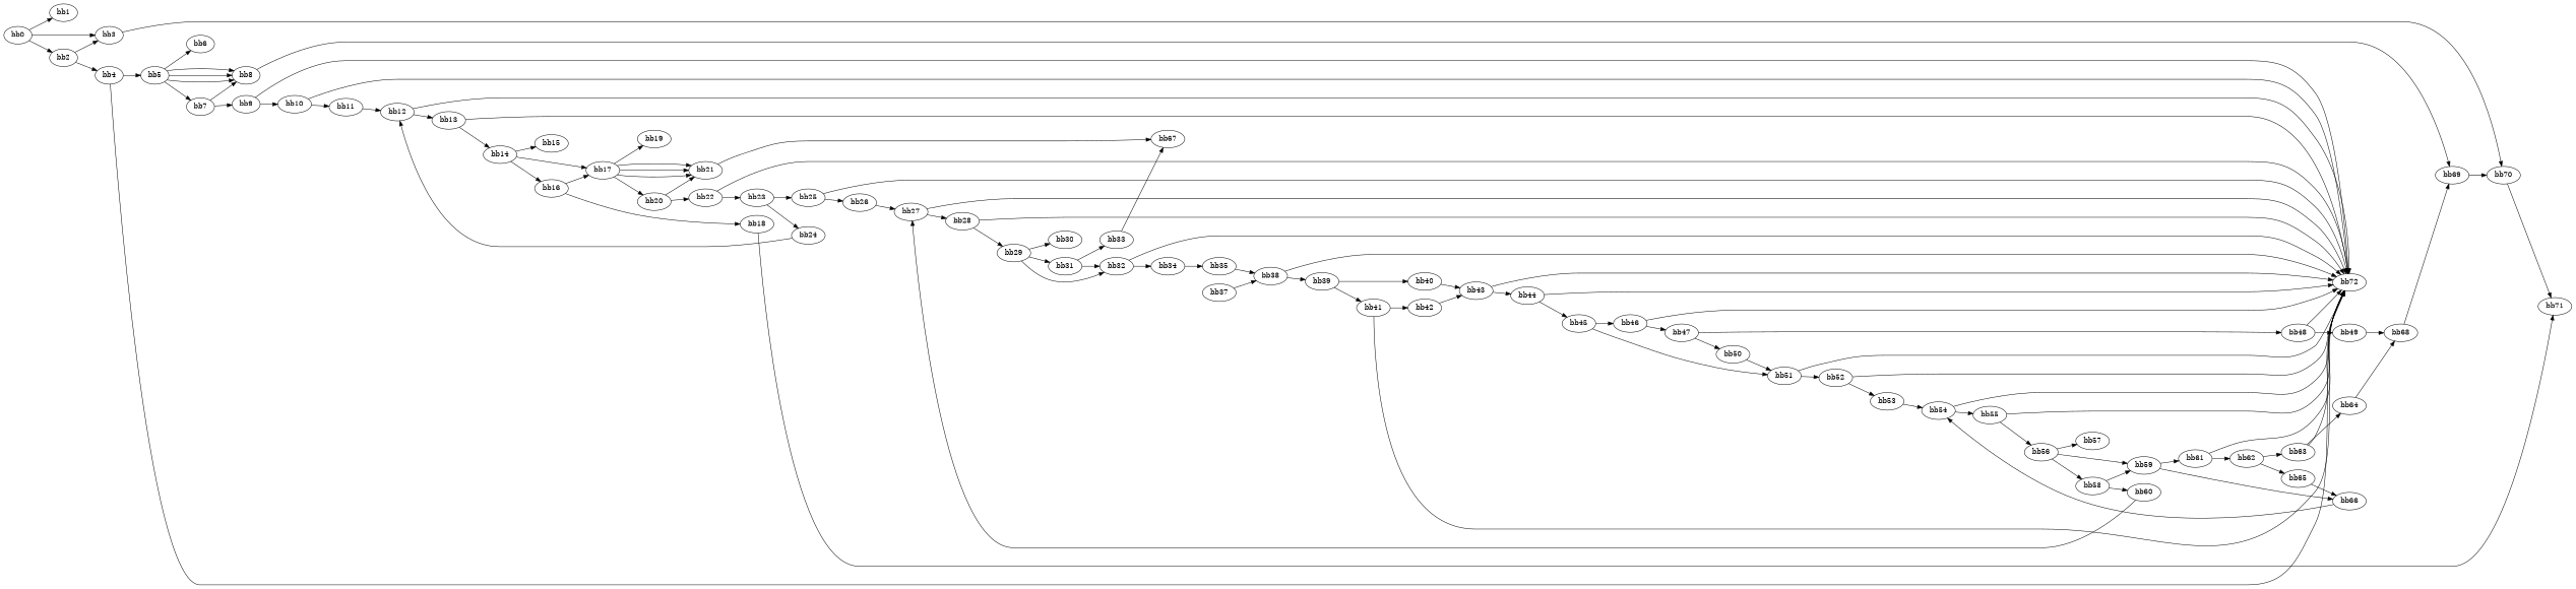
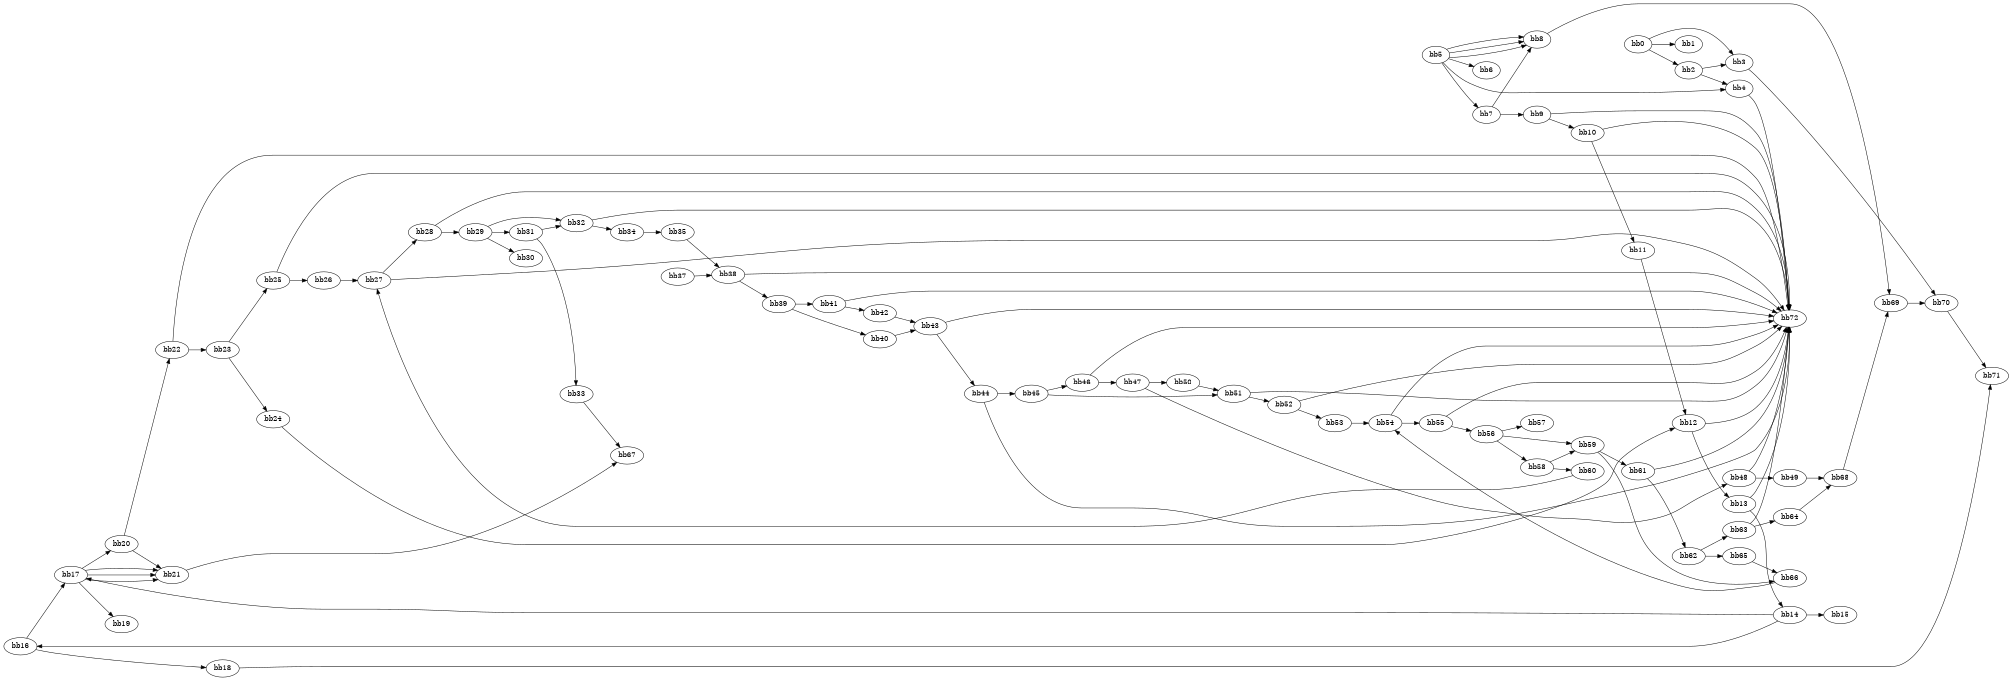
  digraph {
    rankdir=LR
    n1 [label="bb0\l"]
    n2 [label="bb1\l"]
    n3 [label="bb2\l"]
    n4 [label="bb3\l"]
    n5 [label="bb4\l"]
    n6 [label="bb70\l"]
    n7 [label="bb5\l"]
    n8 [label="bb72\l"]
    n9 [label="bb71\l"]
    n10 [label="bb6\l"]
    n11 [label="bb7\l"]
    n12 [label="bb8\l"]
    n13 [label="bb9\l"]
    n14 [label="bb69\l"]
    n15 [label="bb10\l"]
    n16 [label="bb11\l"]
    n17 [label="bb12\l"]
    n18 [label="bb13\l"]
    n19 [label="bb14\l"]
    n20 [label="bb15\l"]
    n21 [label="bb16\l"]
    n22 [label="bb17\l"]
    n23 [label="bb18\l"]
    n24 [label="bb19\l"]
    n25 [label="bb20\l"]
    n26 [label="bb21\l"]
    n27 [label="bb22\l"]
    n28 [label="bb67\l"]
    n29 [label="bb23\l"]
    n30 [label="bb24\l"]
    n31 [label="bb25\l"]
    n32 [label="bb26\l"]
    n33 [label="bb27\l"]
    n34 [label="bb28\l"]
    n35 [label="bb29\l"]
    n36 [label="bb30\l"]
    n37 [label="bb31\l"]
    n38 [label="bb32\l"]
    n39 [label="bb33\l"]
    n40 [label="bb34\l"]
    n41 [label="bb35\l"]
    n42 [label="bb38\l"]
    n43 [label="bb39\l"]
    n44 [label="bb37\l"]
    n45 [label="bb40\l"]
    n46 [label="bb41\l"]
    n47 [label="bb43\l"]
    n48 [label="bb42\l"]
    n49 [label="bb44\l"]
    n50 [label="bb45\l"]
    n51 [label="bb46\l"]
    n52 [label="bb51\l"]
    n53 [label="bb47\l"]
    n54 [label="bb52\l"]
    n55 [label="bb48\l"]
    n56 [label="bb50\l"]
    n57 [label="bb49\l"]
    n58 [label="bb68\l"]
    n59 [label="bb53\l"]
    n60 [label="bb54\l"]
    n61 [label="bb55\l"]
    n62 [label="bb56\l"]
    n63 [label="bb57\l"]
    n64 [label="bb58\l"]
    n65 [label="bb59\l"]
    n66 [label="bb60\l"]
    n67 [label="bb61\l"]
    n68 [label="bb66\l"]
    n69 [label="bb62\l"]
    n70 [label="bb63\l"]
    n71 [label="bb65\l"]
    n72 [label="bb64\l"]
    n1 -> n2
    n1 -> n3
    n1 -> n4
    n3 -> n4
    n3 -> n5
    n4 -> n6
-   n5 -> n7
+   n7 -> n5
    n5 -> n8
    n6 -> n9
    n7 -> n10
    n7 -> n11
    n7 -> n12
    n7 -> n12
    n7 -> n12
    n11 -> n12
    n11 -> n13
    n12 -> n14
    n13 -> n8
    n13 -> n15
    n14 -> n6
    n15 -> n8
    n15 -> n16
    n16 -> n17
    n17 -> n8
    n17 -> n18
    n18 -> n8
    n18 -> n19
    n19 -> n20
    n19 -> n21
    n19 -> n22
    n21 -> n22
    n21 -> n23
    n22 -> n24
    n22 -> n25
    n22 -> n26
    n22 -> n26
    n22 -> n26
    n23 -> n9
    n25 -> n26
    n25 -> n27
    n26 -> n28
    n27 -> n8
    n27 -> n29
    n29 -> n30
    n29 -> n31
    n30 -> n17
    n31 -> n8
    n31 -> n32
    n32 -> n33
    n33 -> n8
    n33 -> n34
    n34 -> n8
    n34 -> n35
    n35 -> n36
    n35 -> n37
    n35 -> n38
    n37 -> n38
    n37 -> n39
    n38 -> n8
    n38 -> n40
    n39 -> n28
    n40 -> n41
    n41 -> n42
    n42 -> n8
    n42 -> n43
    n43 -> n45
    n43 -> n46
    n44 -> n42
    n45 -> n47
    n46 -> n8
    n46 -> n48
    n47 -> n8
    n47 -> n49
    n48 -> n47
    n49 -> n8
    n49 -> n50
    n50 -> n51
    n50 -> n52
    n51 -> n8
    n51 -> n53
    n52 -> n8
    n52 -> n54
    n53 -> n55
    n53 -> n56
    n54 -> n8
    n54 -> n59
    n55 -> n8
    n55 -> n57
    n56 -> n52
    n57 -> n58
    n58 -> n14
    n59 -> n60
    n60 -> n8
    n60 -> n61
    n61 -> n8
    n61 -> n62
    n62 -> n63
    n62 -> n64
    n62 -> n65
    n64 -> n65
    n64 -> n66
    n65 -> n67
    n65 -> n68
    n66 -> n33
    n67 -> n8
    n67 -> n69
    n68 -> n60
    n69 -> n70
    n69 -> n71
    n70 -> n8
    n70 -> n72
    n71 -> n68
    n72 -> n58
  }
